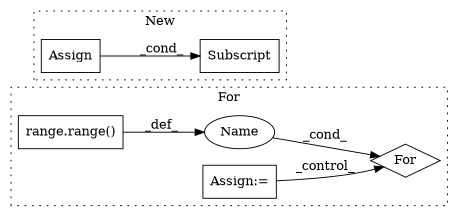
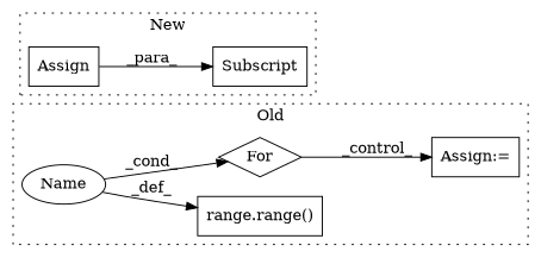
  digraph {
    rankdir=LR
    node [l=1 shape=box]
    n1 [a=75 l="6,1" label="range.range()" s="2423,2434"]
    n2 [a=107 l="4,14" label=For s="2414,2435" shape=diamond]
    n3 [a=68 l=3 label="Assign:=" s=2450]
    n4 [a=87 label=Name s=2418 shape=ellipse]
    n5 [a=85 label=Assign s=2387]
    n6 [a=63 l="10,0" label=Subscript s="2387,0"]
    subgraph cluster_1 {
-     label=For
+     label=Old
      style=dotted
      n1
      n2
      n3
      n4
    }
    subgraph cluster_2 {
      label=New
      style=dotted
      n5
      n6
    }
-   n1 -> n4 [label=_def_]
-   n3 -> n2 [label=_control_]
+   n4 -> n1 [label=_def_]
+   n2 -> n3 [label=_control_]
    n4 -> n2 [label=_cond_]
-   n5 -> n6 [label=_cond_]
+   n5 -> n6 [label=_para_]
  }
